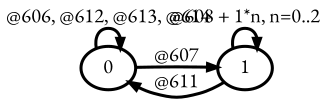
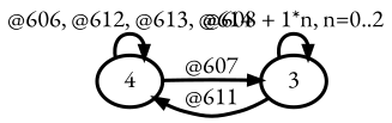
  digraph {
    rankdir=LR
    fontname="EB Garamond"
    node [fontsize=20 penwidth=3 shape=oval style=rounded fontname="EB Garamond"]
    edge [arrowsize=1 color=black fontsize=20 penwidth=3 style=bold fontname="EB Garamond"]
-   0
-   1
+   0 [label=4]
+   1 [label=3]
    0 -> 0 [label="@606, @612, @613, @614"]
    0 -> 1 [label="@607"]
    1 -> 0 [label="@611"]
    1 -> 1 [label="@608 + 1*n, n=0..2"]
  }
